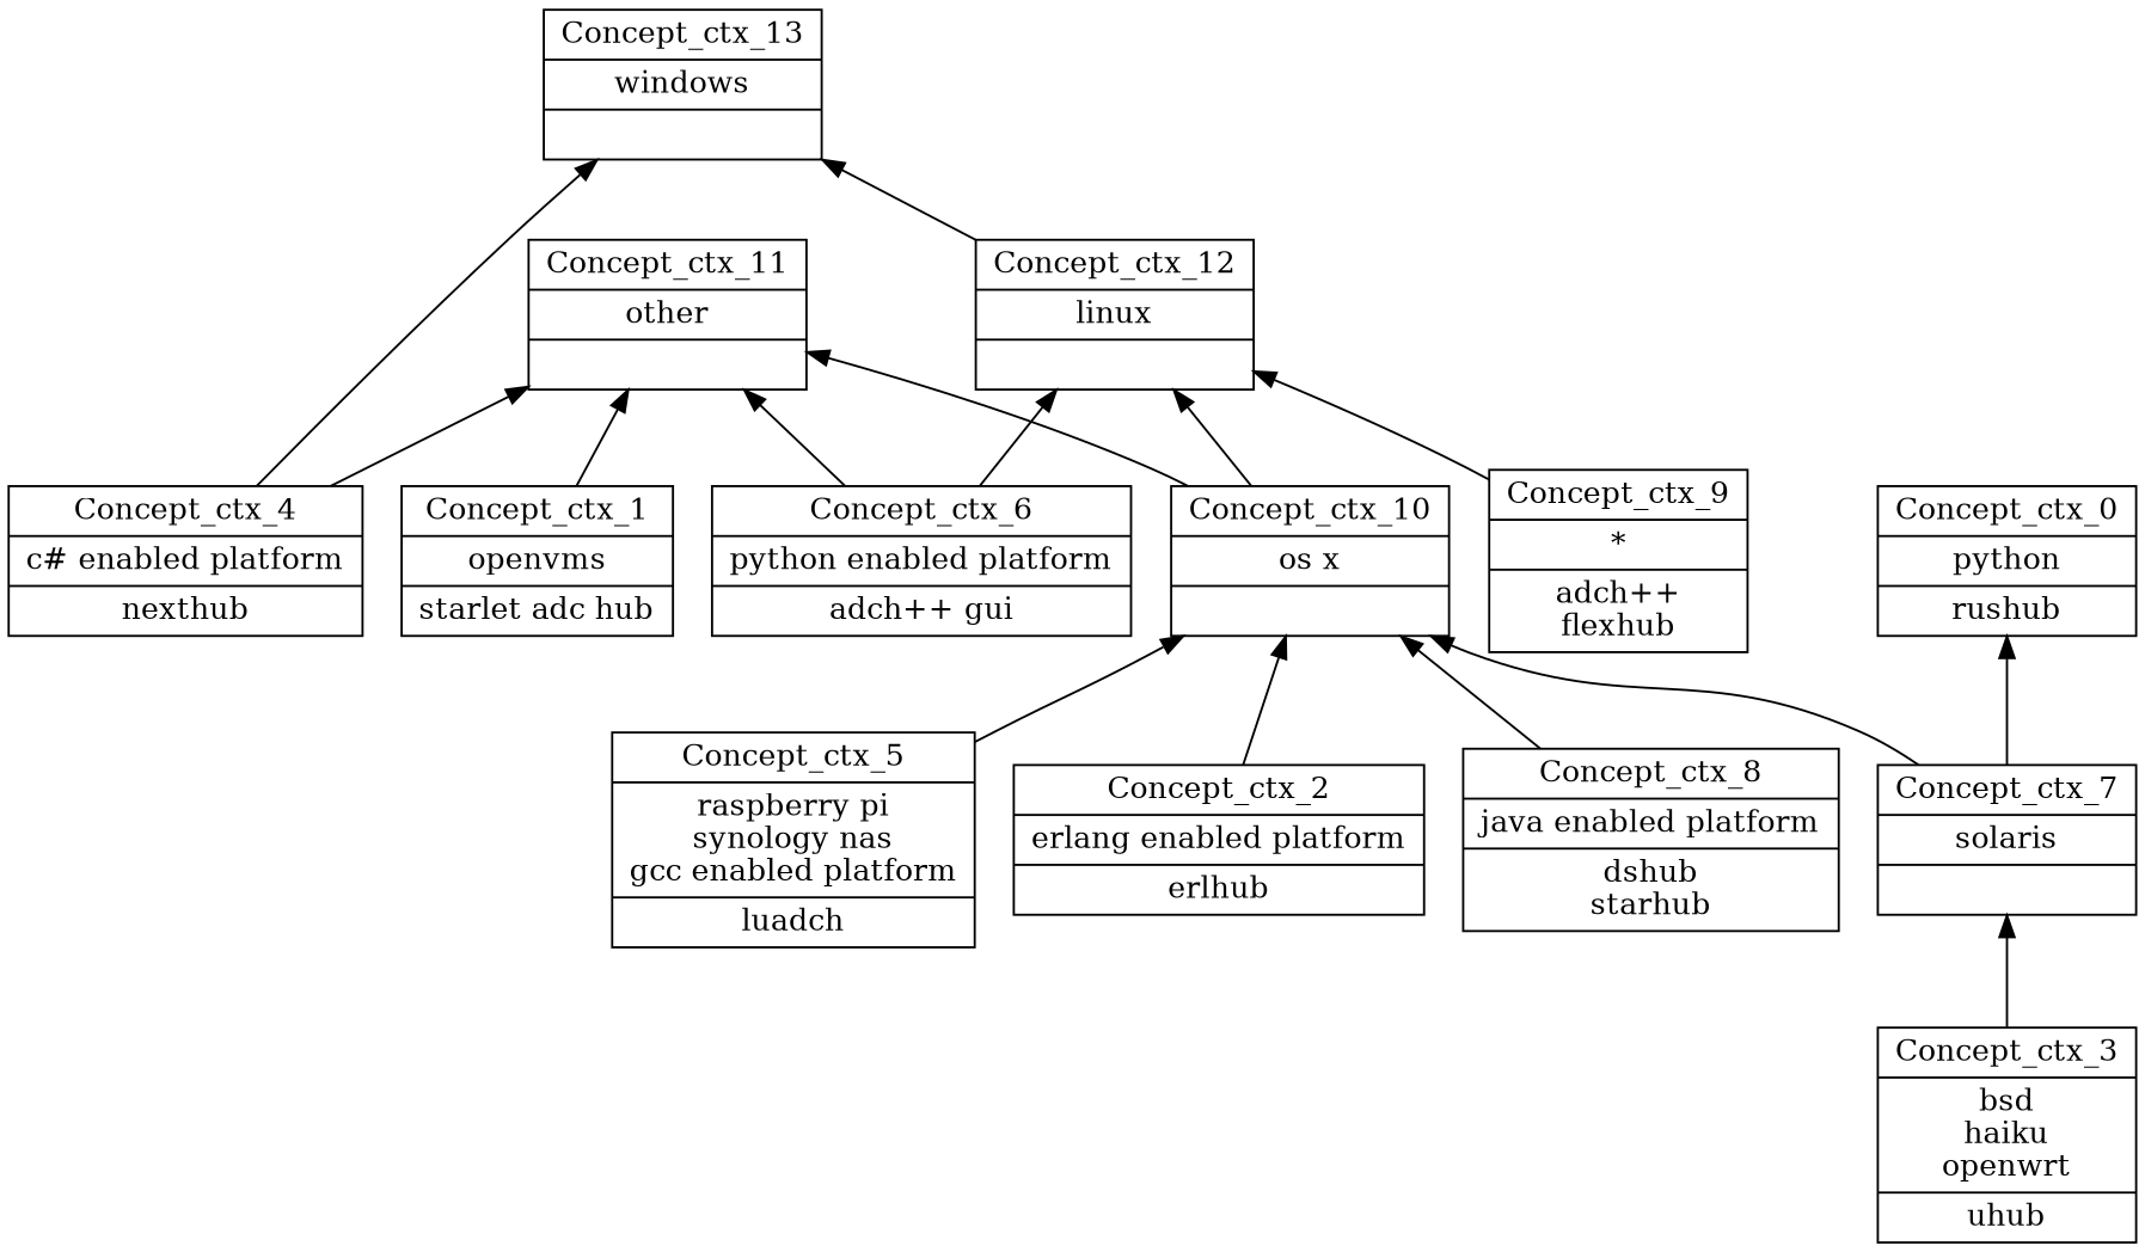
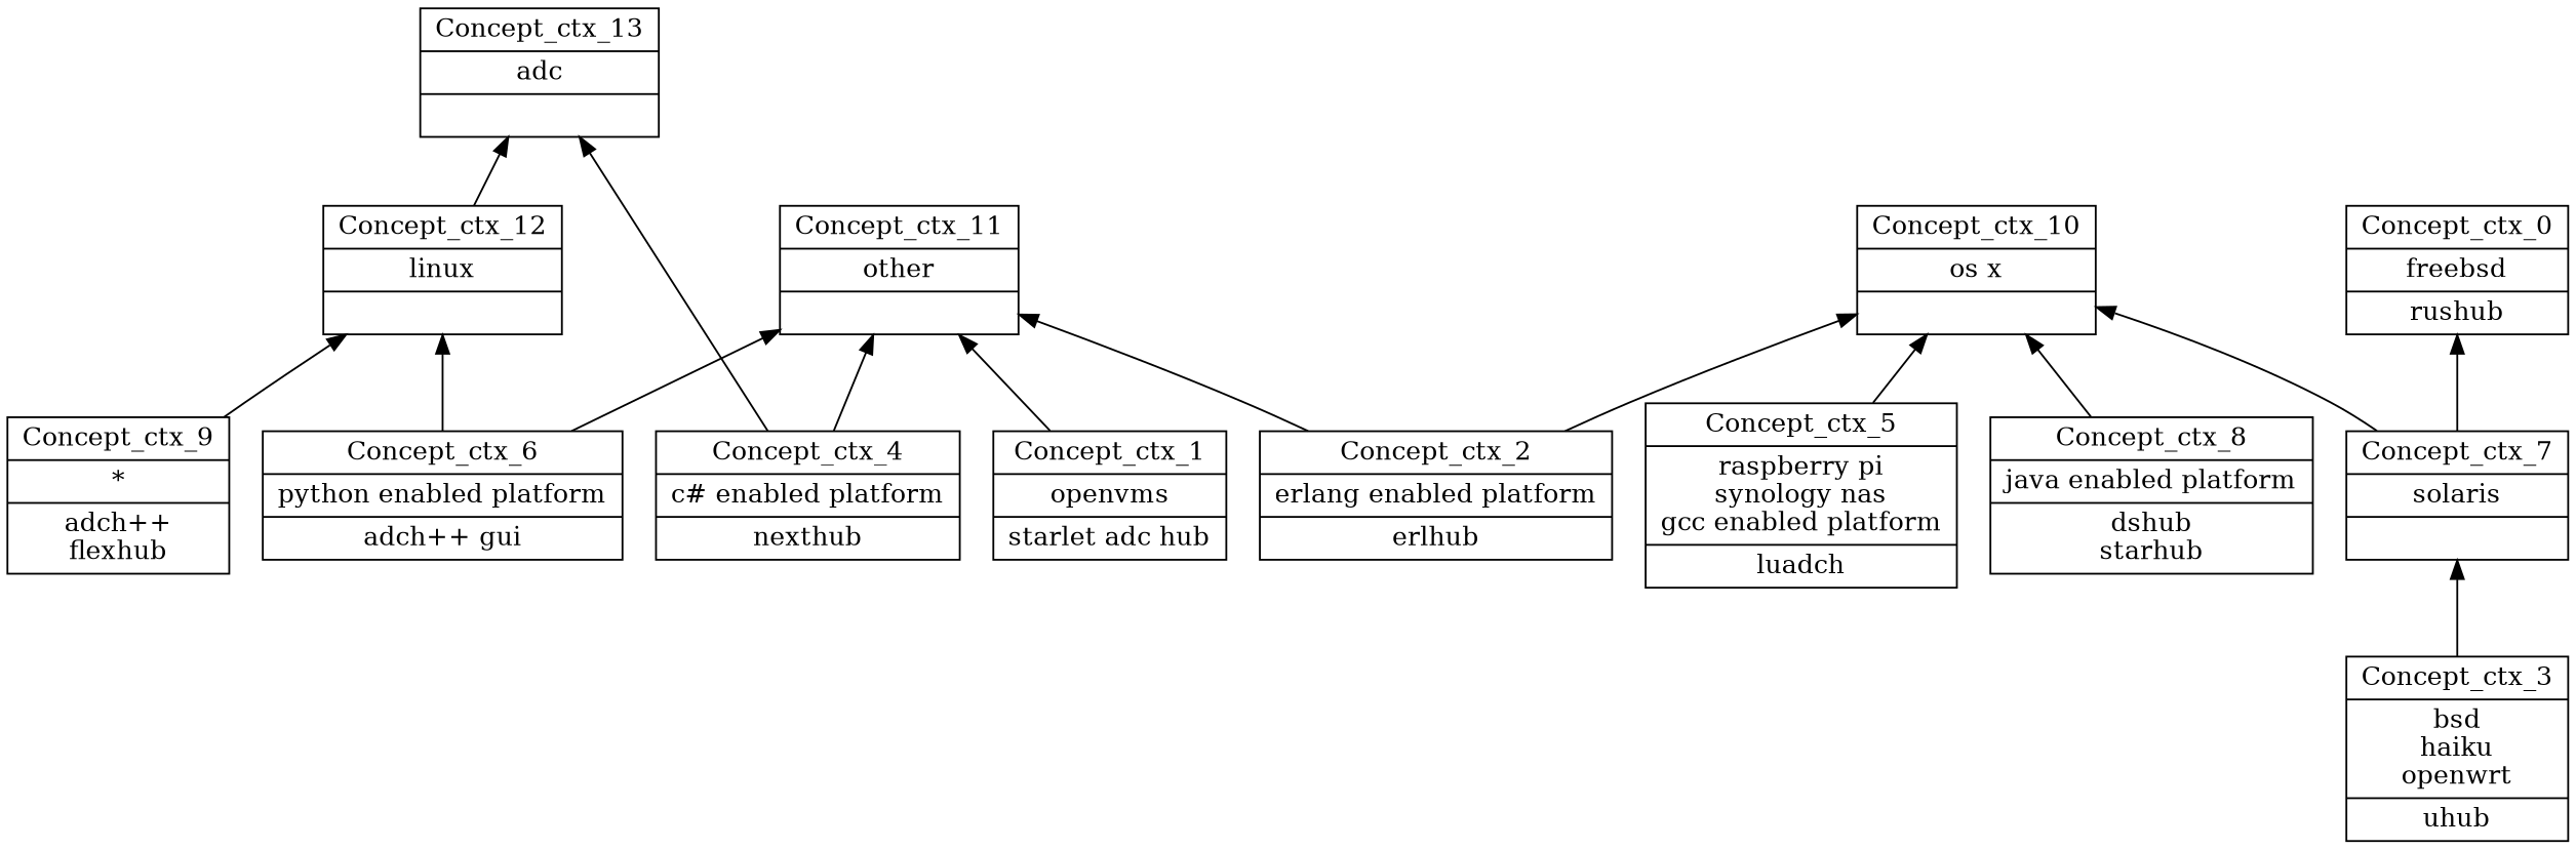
  digraph {
    rankdir=BT
    node [shape=record]
    n1 [label="{Concept_ctx_6|python enabled platform\n|adch++ gui\n}"]
    n2 [label="{Concept_ctx_12|linux\n|}"]
    n3 [label="{Concept_ctx_11|other\n|}"]
    n4 [label="{Concept_ctx_5|raspberry pi\nsynology nas\ngcc enabled platform\n|luadch\n}"]
    n5 [label="{Concept_ctx_10|os x\n|}"]
    n6 [label="{Concept_ctx_4|c# enabled platform\n|nexthub\n}"]
-   n7 [label="{Concept_ctx_13|windows\n|}"]
+   n7 [label="{Concept_ctx_13|adc\n|}"]
    n8 [label="{Concept_ctx_3|bsd\nhaiku\nopenwrt\n|uhub\n}"]
    n9 [label="{Concept_ctx_7|solaris\n|}"]
    n10 [label="{Concept_ctx_2|erlang enabled platform\n|erlhub\n}"]
    n11 [label="{Concept_ctx_1|openvms\n|starlet adc hub\n}"]
    n12 [label="{Concept_ctx_9|*\n|adch++\nflexhub\n}"]
    n13 [label="{Concept_ctx_8|java enabled platform\n|dshub\nstarhub\n}"]
-   n14 [label="{Concept_ctx_0|python\n|rushub\n}"]
+   n14 [label="{Concept_ctx_0|freebsd\n|rushub\n}"]
    subgraph sub_1 {
      label=ctx
      n1
      n2
      n3
      n4
      n5
      n6
      n7
      n8
      n9
      n10
      n11
      n12
      n13
      n14
    }
    n1 -> n2
    n1 -> n3
    n2 -> n7
    n4 -> n5
-   n5 -> n2
-   n5 -> n3
+   n10 -> n3
    n6 -> n3
    n6 -> n7
    n8 -> n9
    n9 -> n5
    n9 -> n14
    n10 -> n5
    n11 -> n3
    n12 -> n2
    n13 -> n5
  }
